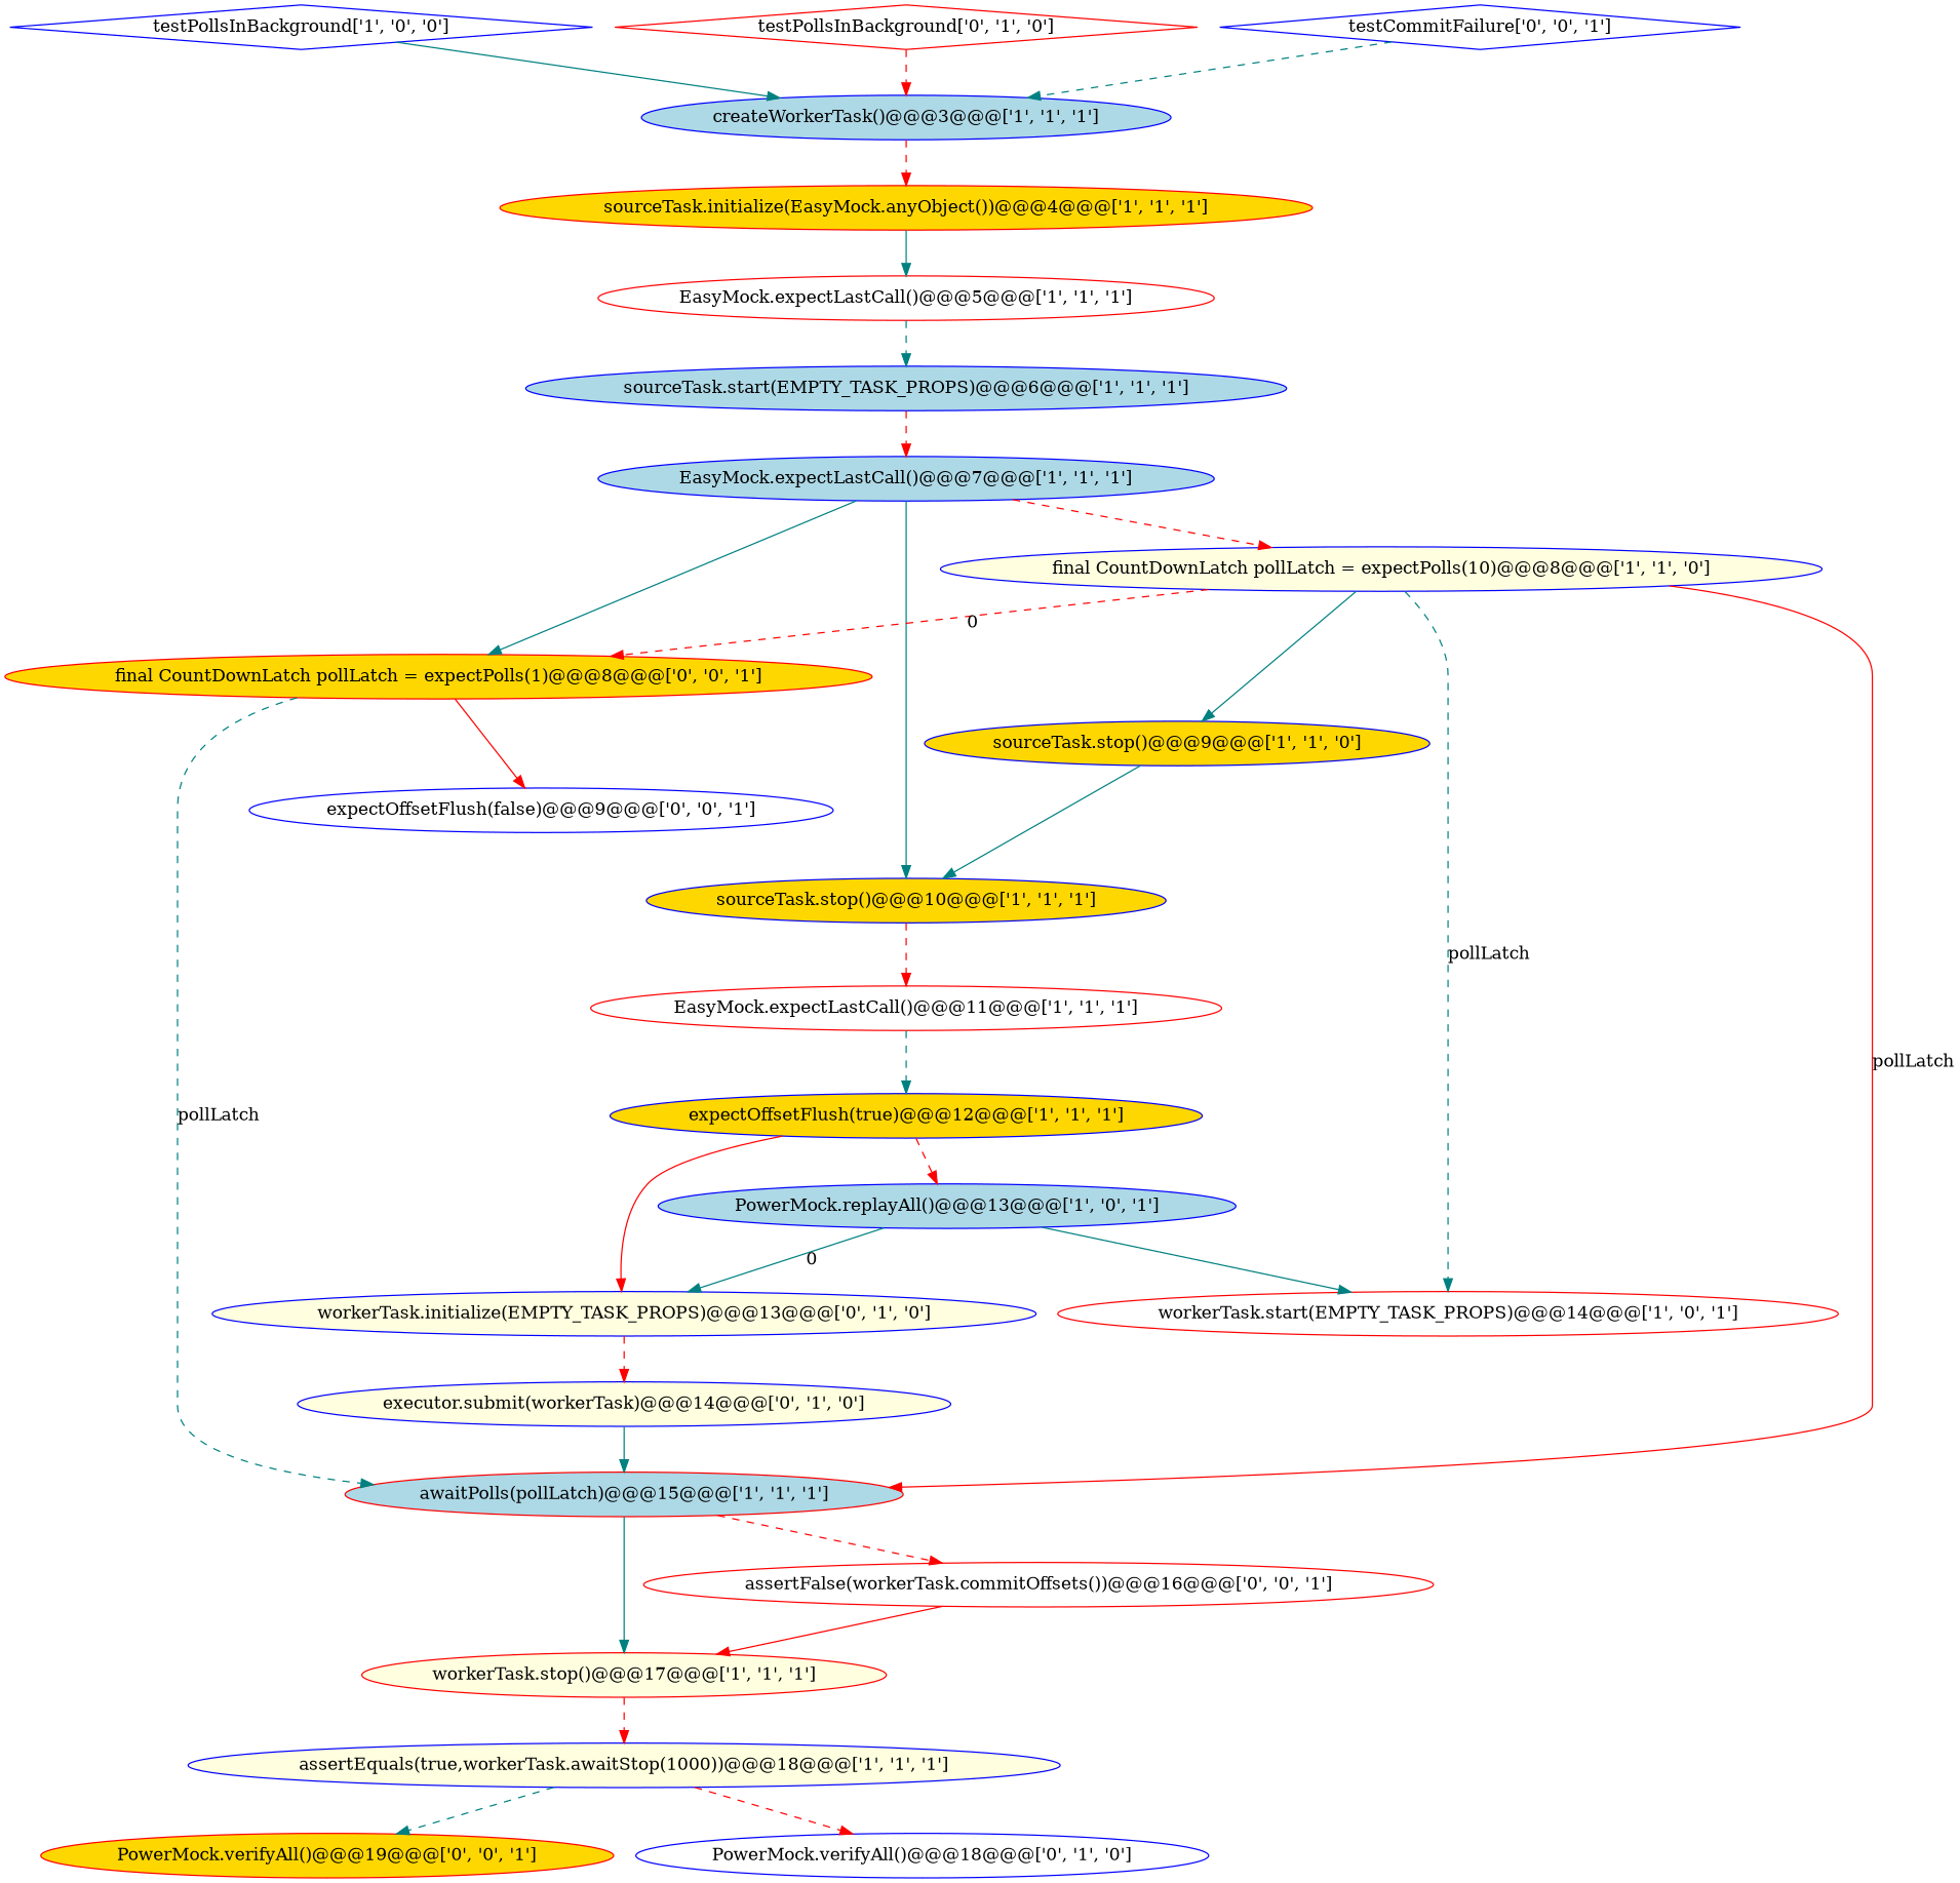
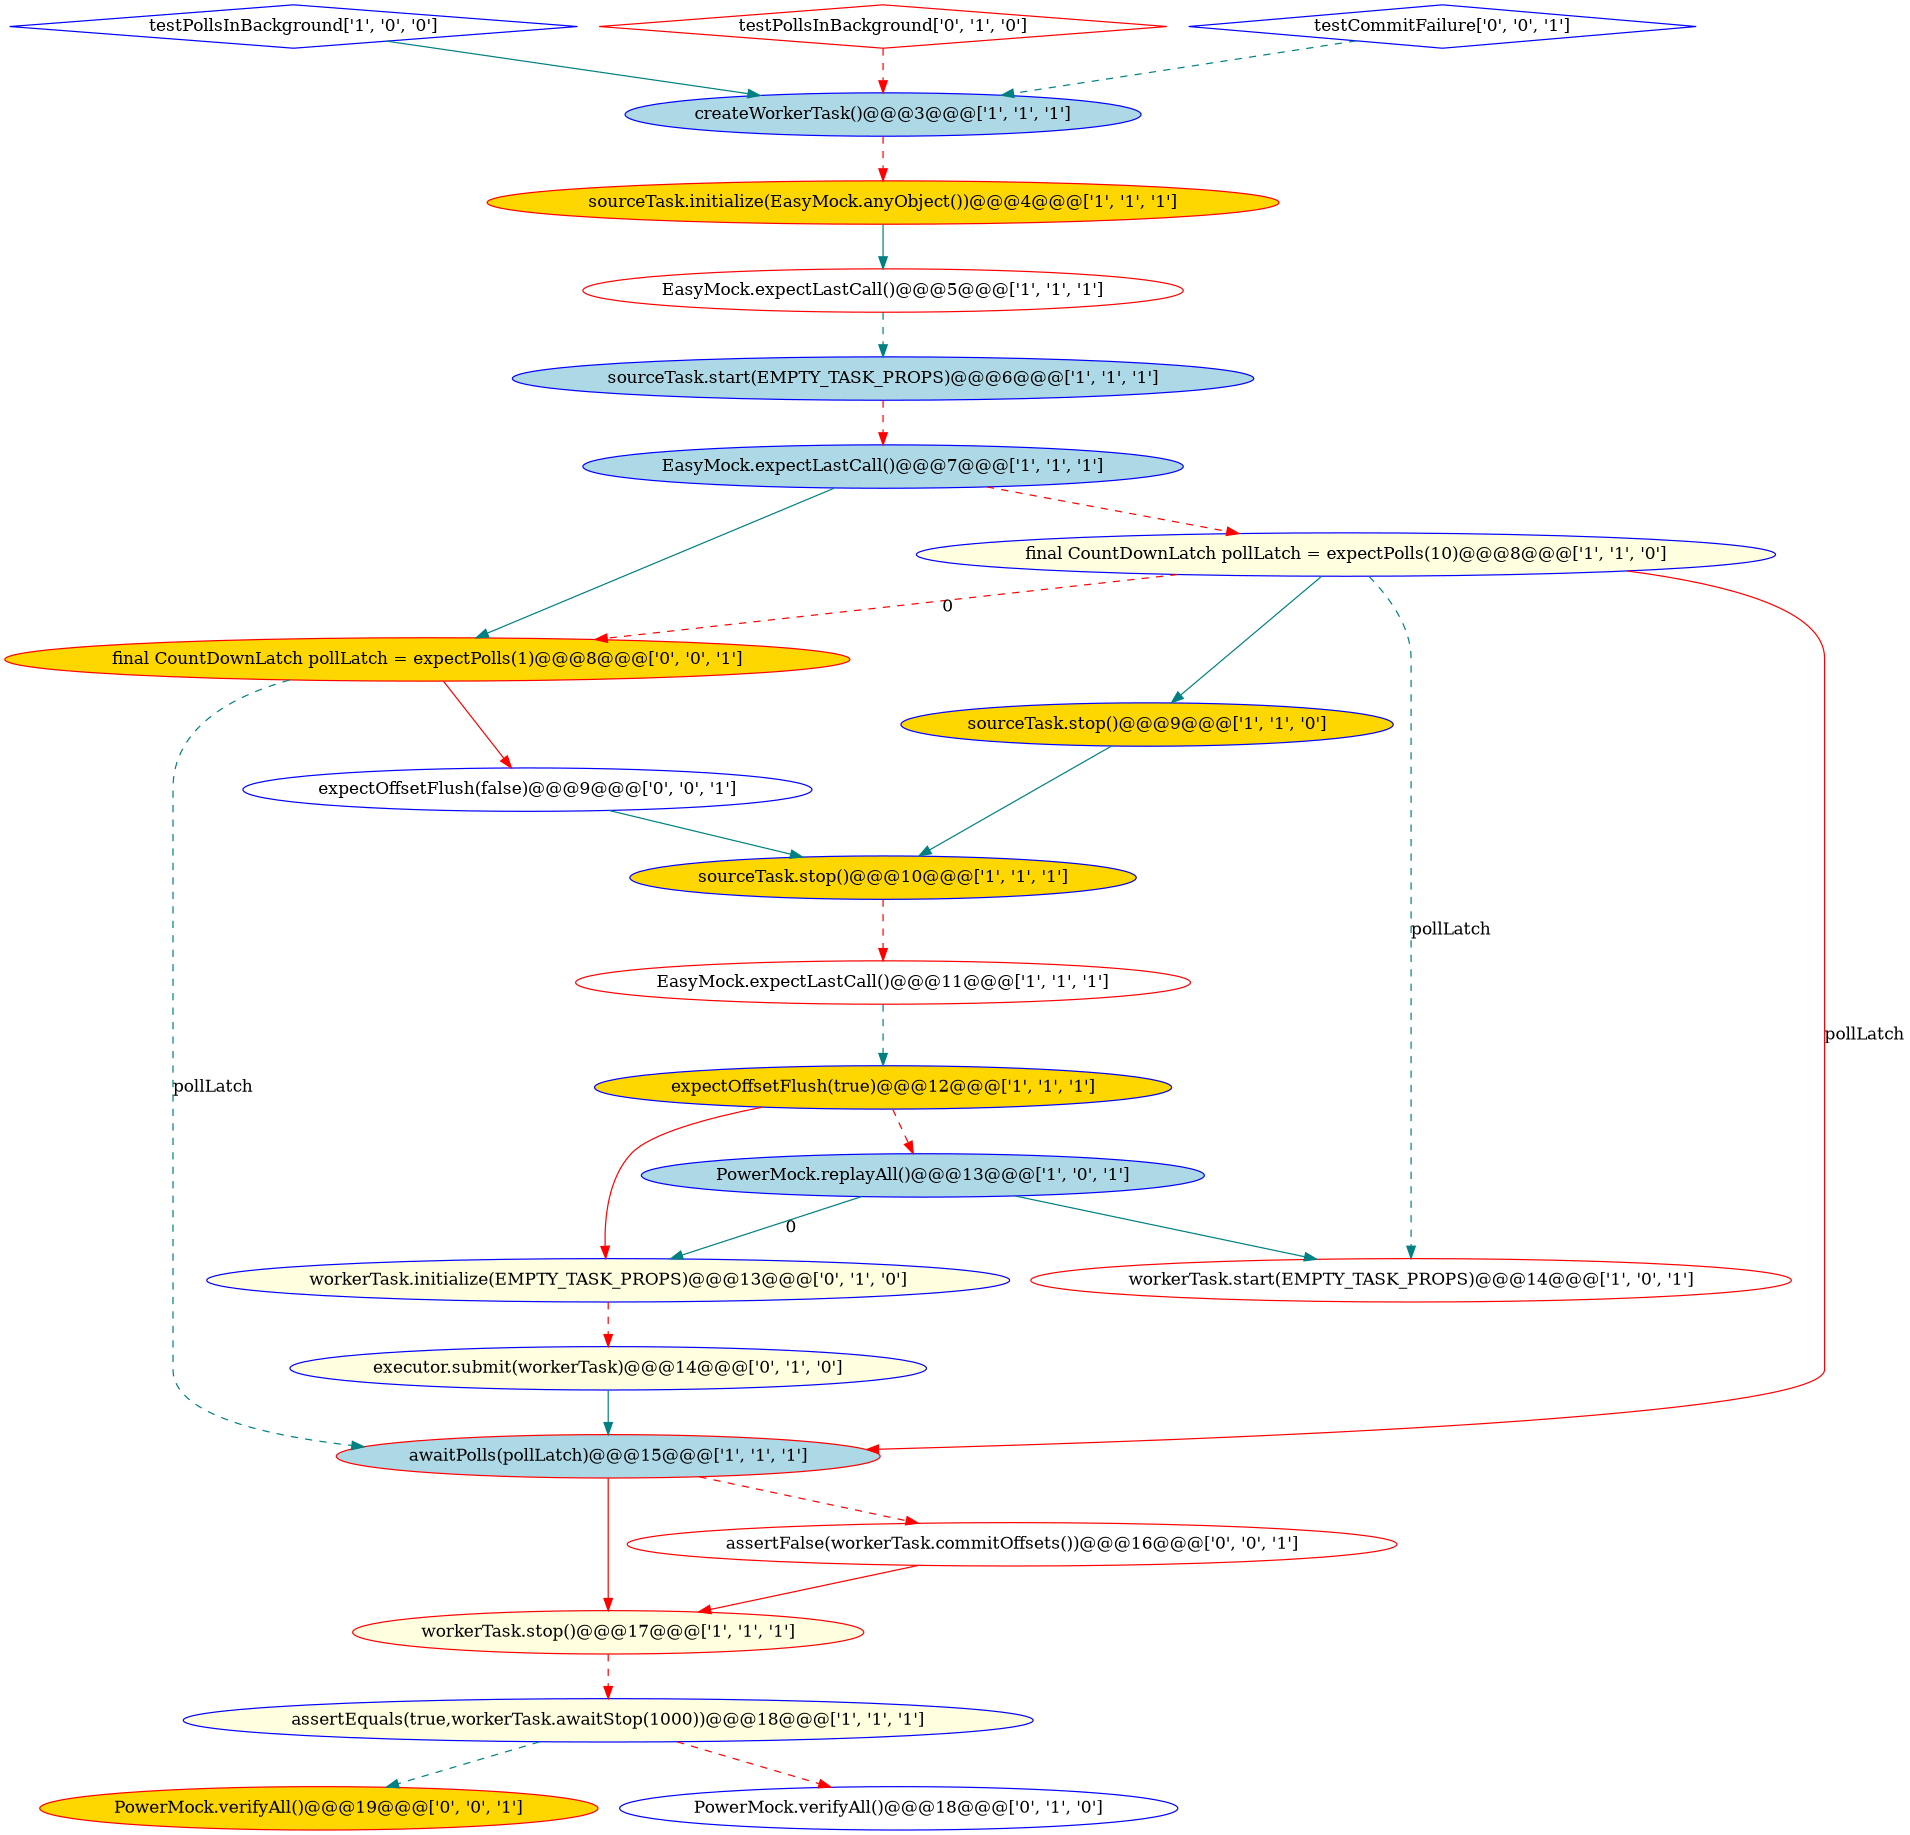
  digraph {
    node [color=blue fillcolor=white shape=ellipse style=filled]
    edge [color=teal style=dashed]
    n1 [color=red fillcolor=gold label="final CountDownLatch pollLatch = expectPolls(1)@@@8@@@['0', '0', '1']"]
    n2 [label="expectOffsetFlush(false)@@@9@@@['0', '0', '1']"]
    n3 [color=red fillcolor=lightblue label="awaitPolls(pollLatch)@@@15@@@['1', '1', '1']"]
    n4 [fillcolor=gold label="sourceTask.stop()@@@10@@@['1', '1', '1']"]
    n5 [color=red label="assertFalse(workerTask.commitOffsets())@@@16@@@['0', '0', '1']"]
    n6 [color=red fillcolor=lightyellow label="workerTask.stop()@@@17@@@['1', '1', '1']"]
    n7 [fillcolor=lightyellow label="assertEquals(true,workerTask.awaitStop(1000))@@@18@@@['1', '1', '1']"]
    n8 [color=red label="EasyMock.expectLastCall()@@@5@@@['1', '1', '1']"]
    n9 [fillcolor=lightblue label="sourceTask.start(EMPTY_TASK_PROPS)@@@6@@@['1', '1', '1']"]
    n10 [fillcolor=lightblue label="EasyMock.expectLastCall()@@@7@@@['1', '1', '1']"]
    n11 [color=red fillcolor=gold label="PowerMock.verifyAll()@@@19@@@['0', '0', '1']"]
    n12 [label="PowerMock.verifyAll()@@@18@@@['0', '1', '0']"]
    n13 [label="testPollsInBackground['1', '0', '0']" shape=diamond]
    n14 [fillcolor=lightblue label="createWorkerTask()@@@3@@@['1', '1', '1']"]
    n15 [color=red fillcolor=gold label="sourceTask.initialize(EasyMock.anyObject())@@@4@@@['1', '1', '1']"]
    n16 [fillcolor=lightyellow label="workerTask.initialize(EMPTY_TASK_PROPS)@@@13@@@['0', '1', '0']"]
    n17 [fillcolor=lightyellow label="executor.submit(workerTask)@@@14@@@['0', '1', '0']"]
    n18 [fillcolor=gold label="sourceTask.stop()@@@9@@@['1', '1', '0']"]
    n19 [color=red label="EasyMock.expectLastCall()@@@11@@@['1', '1', '1']"]
    n20 [fillcolor=gold label="expectOffsetFlush(true)@@@12@@@['1', '1', '1']"]
    n21 [fillcolor=lightblue label="PowerMock.replayAll()@@@13@@@['1', '0', '1']"]
    n22 [color=red label="workerTask.start(EMPTY_TASK_PROPS)@@@14@@@['1', '0', '1']"]
    n23 [color=red label="testPollsInBackground['0', '1', '0']" shape=diamond]
    n24 [fillcolor=lightyellow label="final CountDownLatch pollLatch = expectPolls(10)@@@8@@@['1', '1', '0']"]
    n25 [label="testCommitFailure['0', '0', '1']" shape=diamond]
    n1 -> n2 [color=red style=solid]
    n1 -> n3 [label=pollLatch]
-   n10 -> n4 [style=solid]
+   n2 -> n4 [style=solid]
    n3 -> n5 [color=red]
-   n3 -> n6 [style=solid]
+   n3 -> n6 [color=red style=solid]
    n4 -> n19 [color=red]
    n5 -> n6 [color=red style=solid]
    n6 -> n7 [color=red]
    n7 -> n11
    n7 -> n12 [color=red]
    n8 -> n9
    n9 -> n10 [color=red]
    n10 -> n1 [style=solid]
    n10 -> n24 [color=red]
    n13 -> n14 [style=solid]
    n14 -> n15 [color=red]
    n15 -> n8 [style=solid]
    n16 -> n17 [color=red]
    n17 -> n3 [style=solid]
    n18 -> n4 [style=solid]
    n19 -> n20
    n20 -> n16 [color=red style=solid]
    n20 -> n21 [color=red]
    n21 -> n16 [label=0 style=solid]
    n21 -> n22 [style=solid]
    n23 -> n14 [color=red]
    n24 -> n1 [color=red label=0]
    n24 -> n3 [color=red label=pollLatch style=solid]
    n24 -> n18 [style=solid]
    n24 -> n22 [label=pollLatch]
    n25 -> n14
  }
